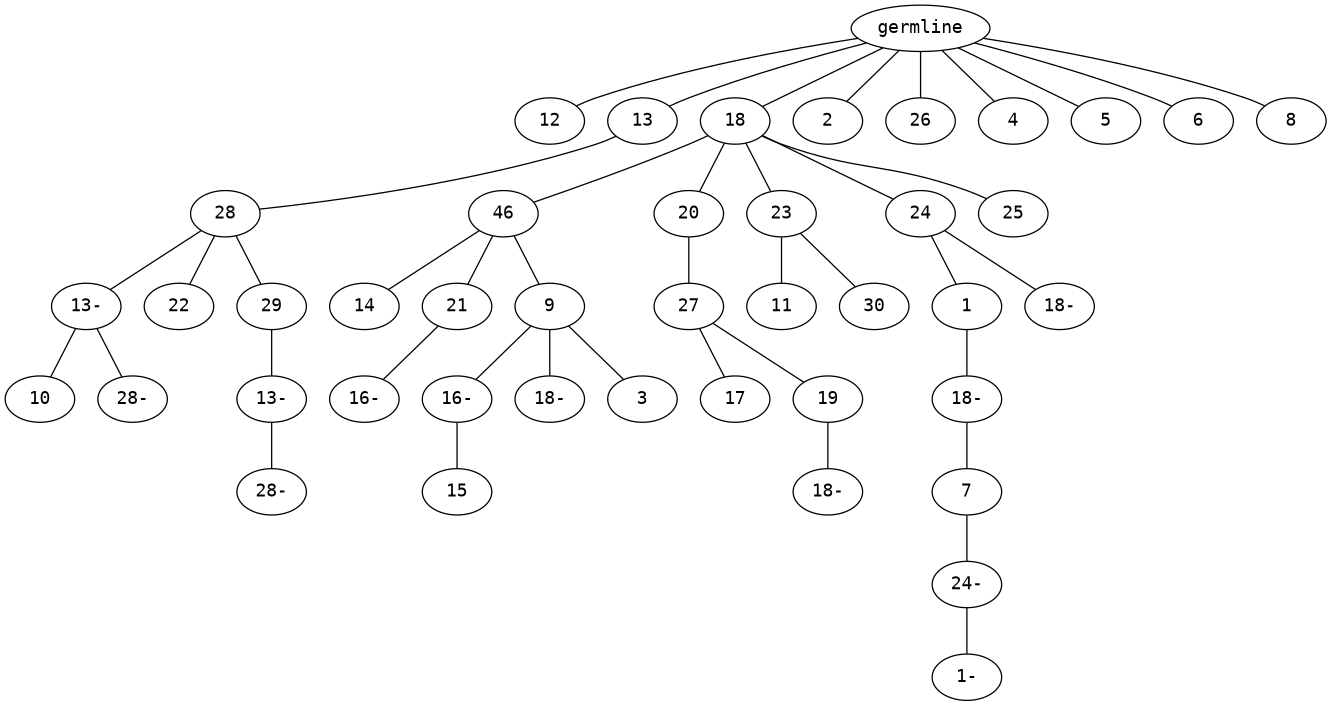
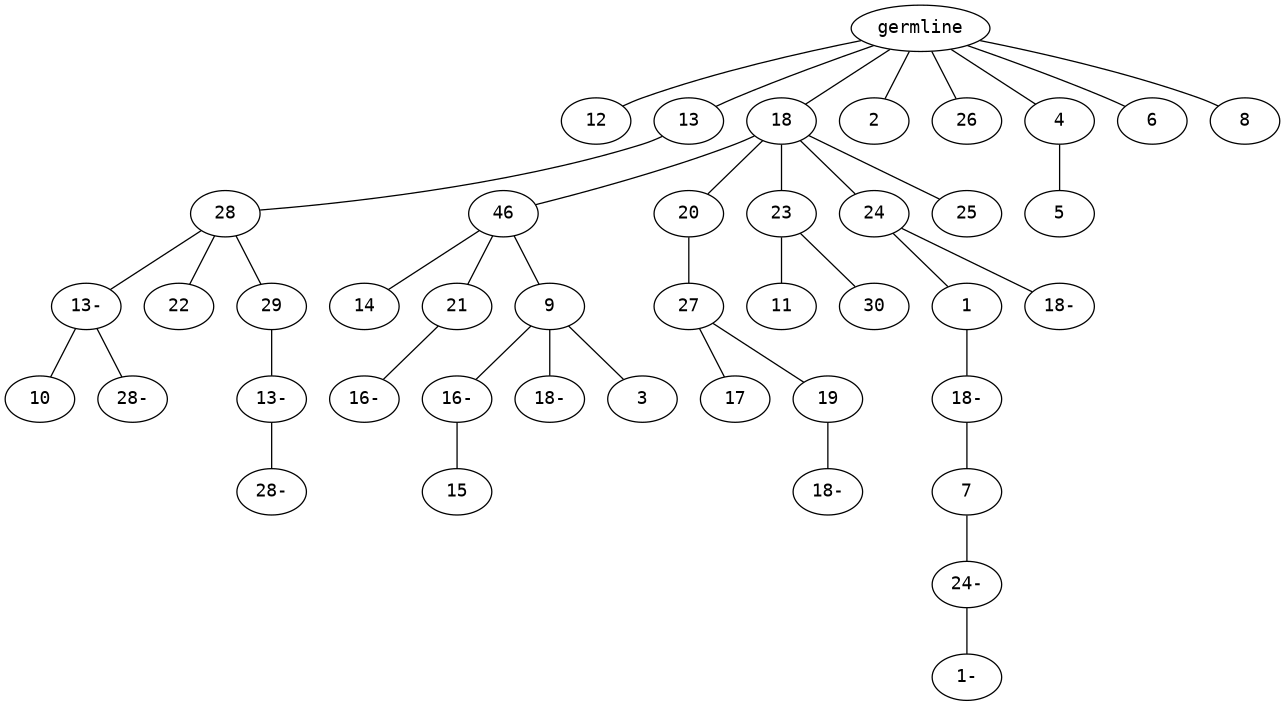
  graph {
    fontname="DejaVu Sans Mono"
    node [fontname="DejaVu Sans Mono"]
    edge [fontname="DejaVu Sans Mono"]
    n1 [label=germline]
    n2 [label=12]
    n3 [label=13]
    n4 [label=18]
    n5 [label=2]
    n6 [label=26]
    n7 [label=4]
    n8 [label=5]
    n9 [label=6]
    n10 [label=8]
    n11 [label=28]
    n12 [label=46]
    n13 [label=20]
    n14 [label=23]
    n15 [label=24]
    n16 [label=25]
    n17 [label="13-"]
    n18 [label=22]
    n19 [label=29]
    n20 [label=10]
    n21 [label="28-"]
    n22 [label="13-"]
    n23 [label="28-"]
    n24 [label=14]
    n25 [label=21]
    n26 [label=9]
    n27 [label=27]
    n28 [label=11]
    n29 [label=30]
    n30 [label=1]
    n31 [label="18-"]
    n32 [label="16-"]
    n33 [label="16-"]
    n34 [label="18-"]
    n35 [label=3]
    n36 [label=15]
    n37 [label=17]
    n38 [label=19]
    n39 [label="18-"]
    n40 [label="18-"]
    n41 [label=7]
    n42 [label="24-"]
    n43 [label="1-"]
    n1 -- n2
    n1 -- n3
    n1 -- n4
    n1 -- n5
    n1 -- n6
    n1 -- n7
-   n1 -- n8
+   n7 -- n8
    n1 -- n9
    n1 -- n10
    n3 -- n11
    n4 -- n12
    n4 -- n13
    n4 -- n14
    n4 -- n15
    n4 -- n16
    n11 -- n17
    n11 -- n18
    n11 -- n19
    n12 -- n24
    n12 -- n25
    n12 -- n26
    n13 -- n27
    n14 -- n28
    n14 -- n29
    n15 -- n30
    n15 -- n31
    n17 -- n20
    n17 -- n21
    n19 -- n22
    n22 -- n23
    n25 -- n32
    n26 -- n33
    n26 -- n34
    n26 -- n35
    n27 -- n37
    n27 -- n38
    n30 -- n40
    n33 -- n36
    n38 -- n39
    n40 -- n41
    n41 -- n42
    n42 -- n43
  }
